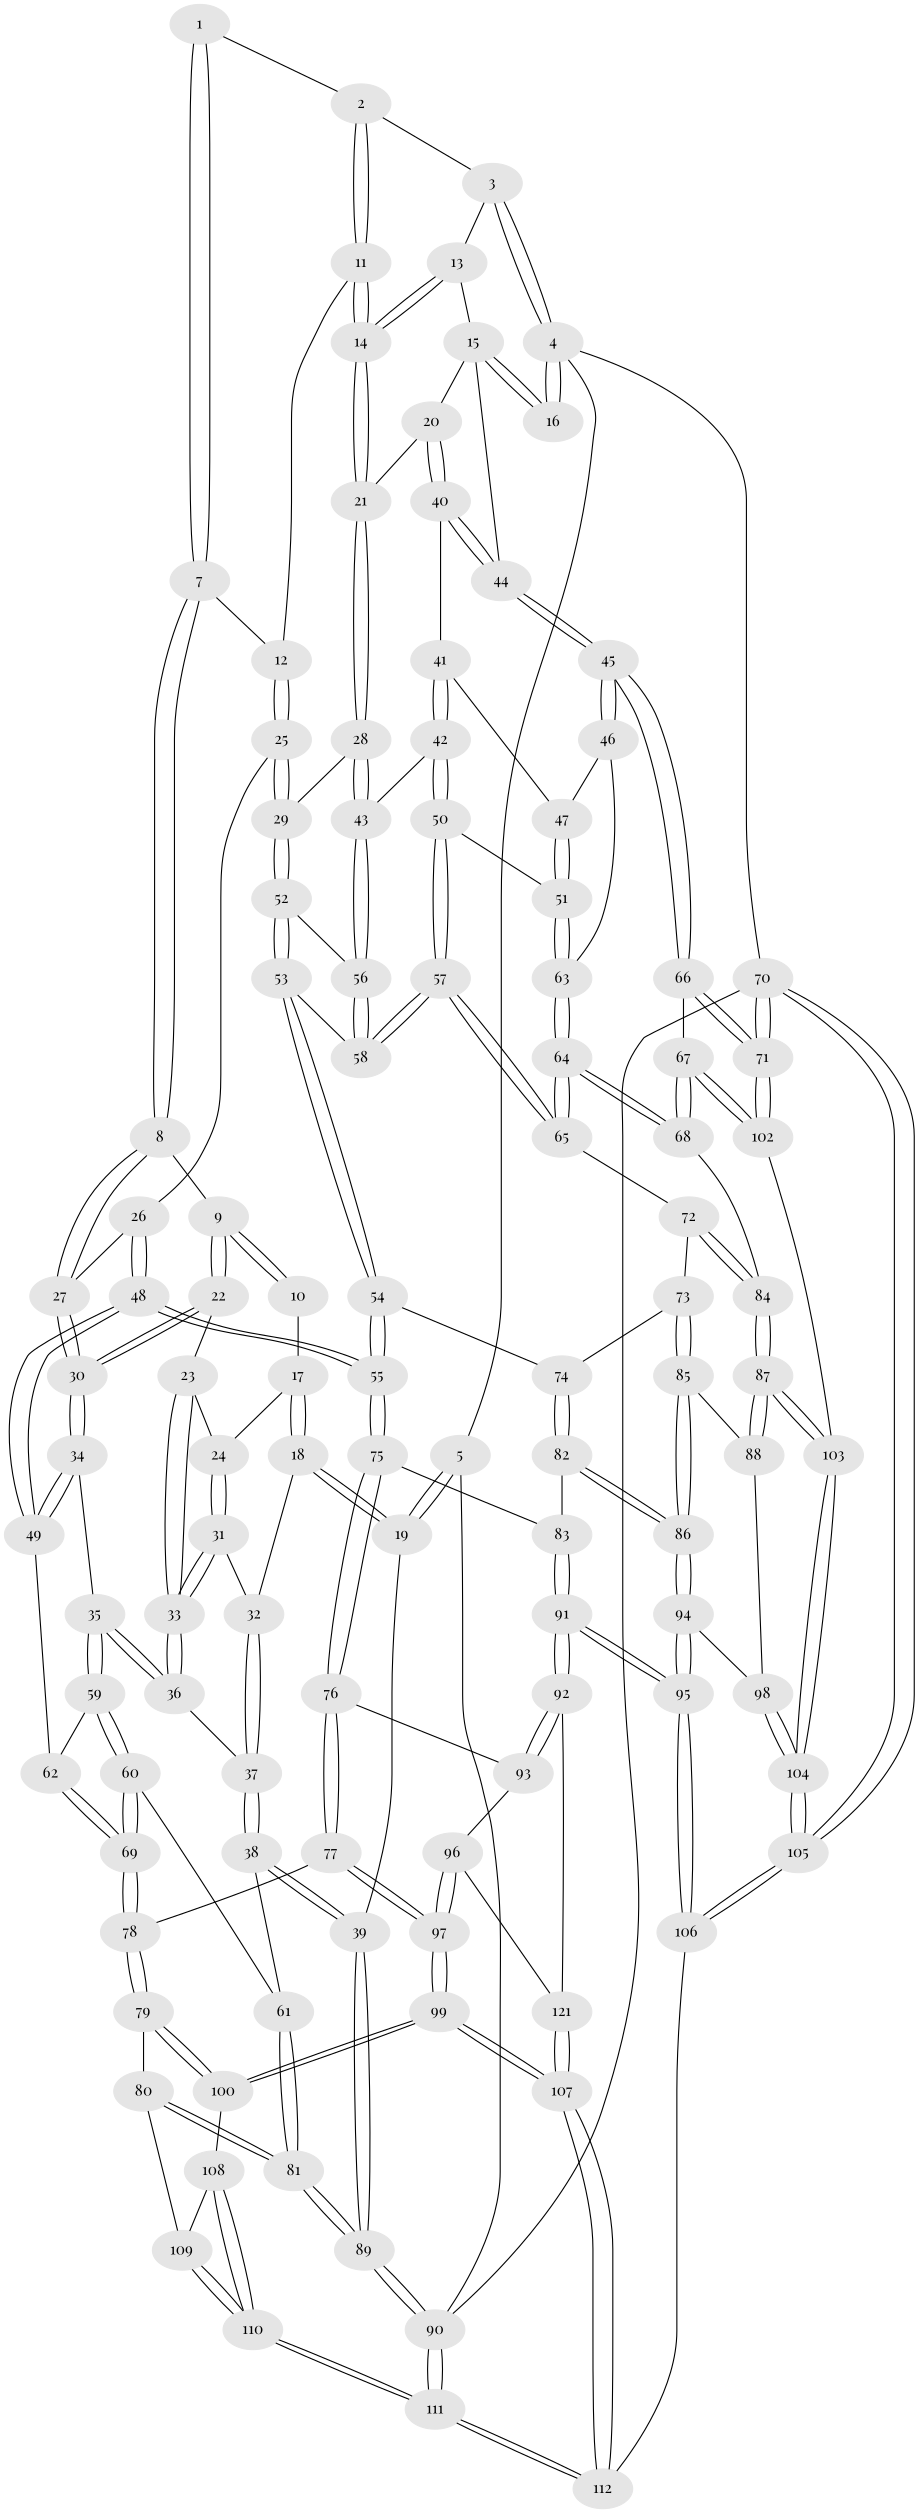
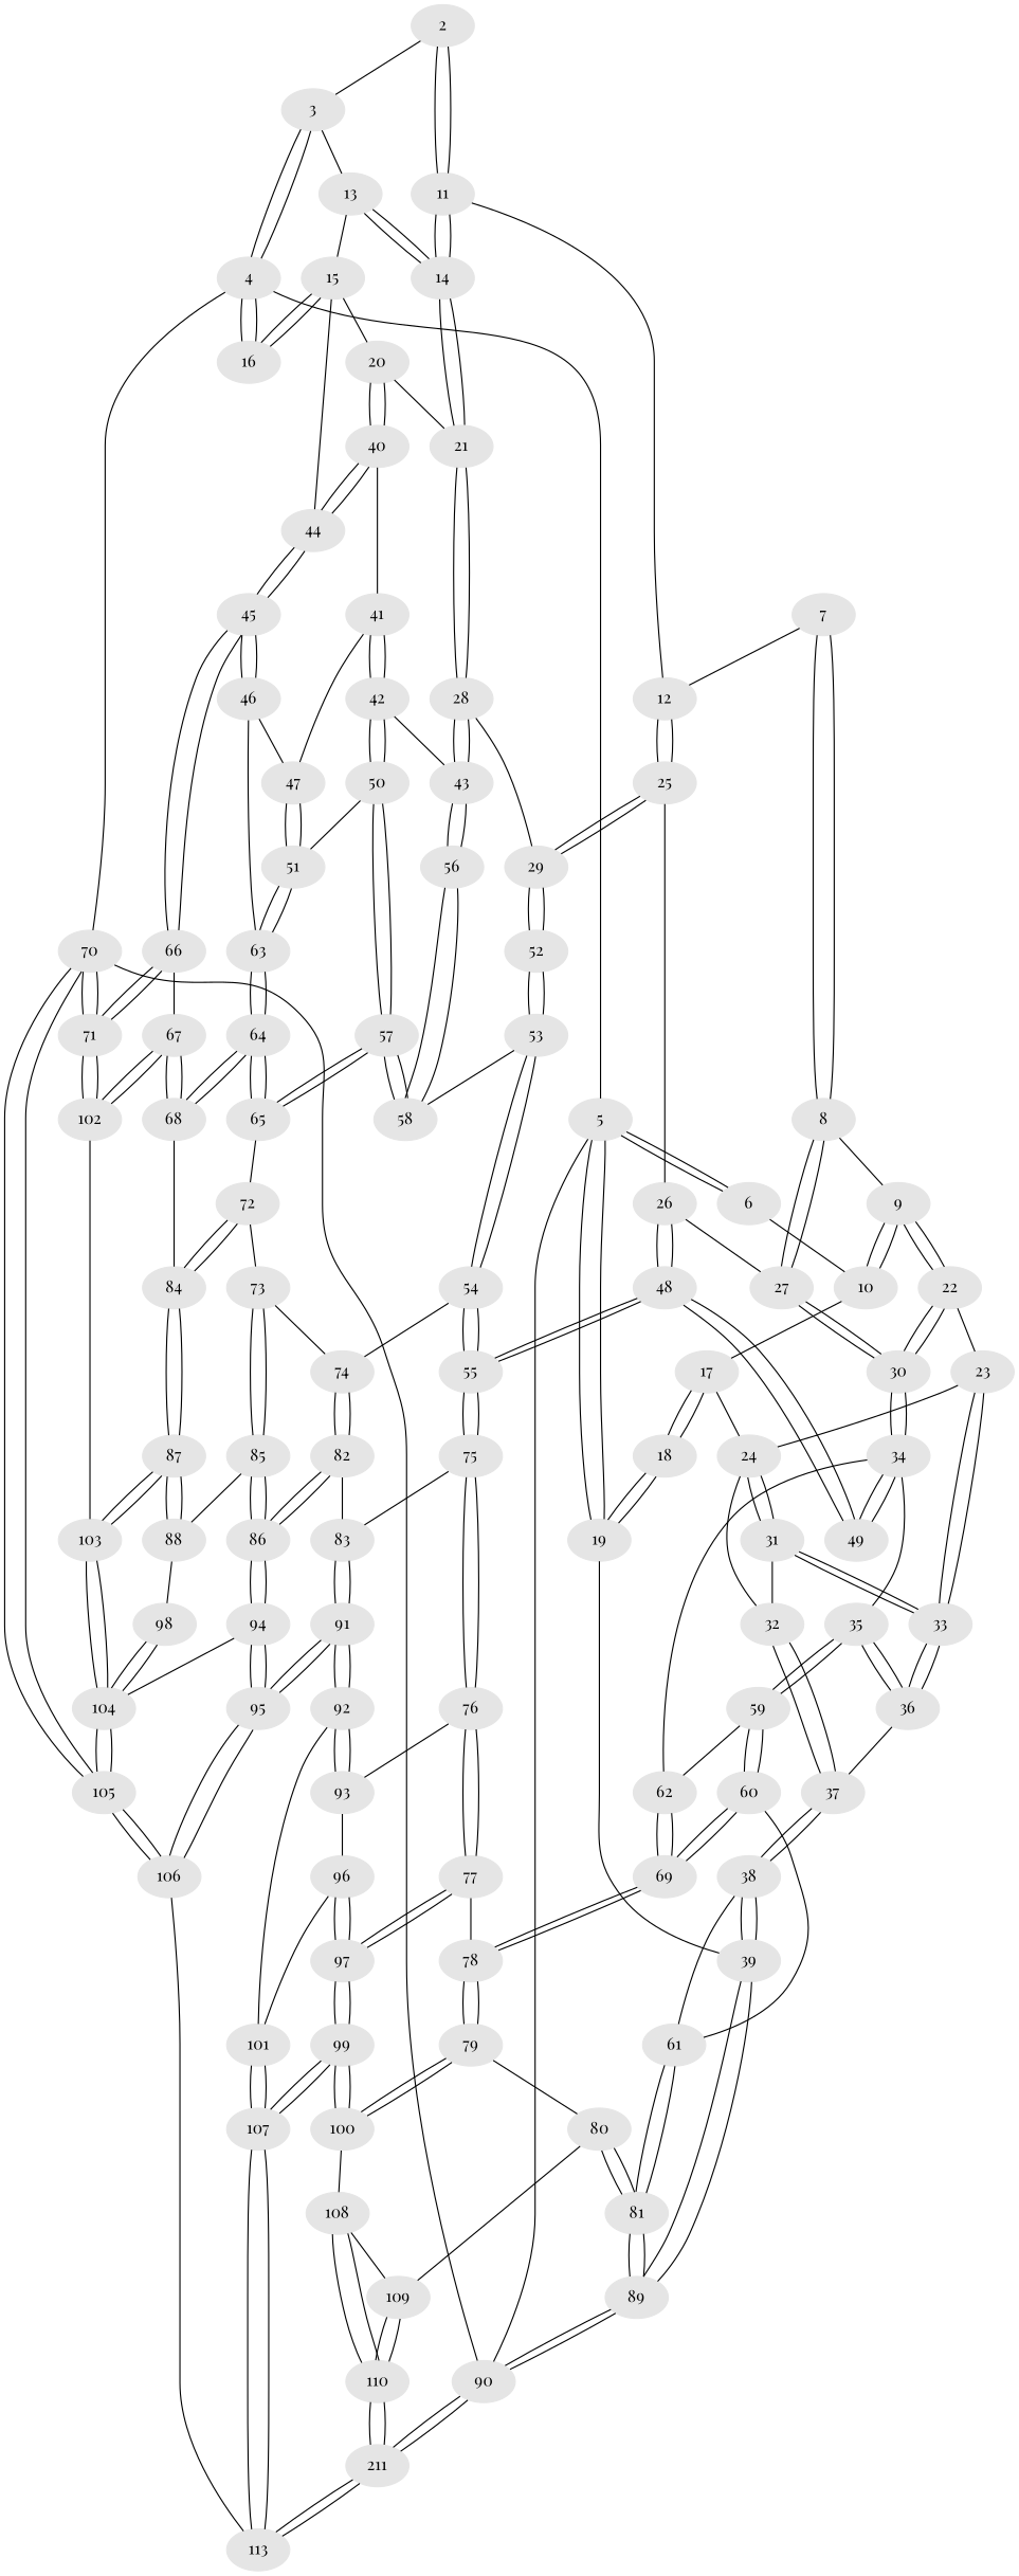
  graph {
    fontname="Playfair Display"
    node [color=gray90 fontname="Playfair Display" style=filled]
    edge [fontname="Playfair Display"]
-   1
    2
    7
    3
    11
    8
    12
    4
    13
    14
    5
    16
    70
    15
+   6
    19
    90
    71
    105
    10
    39
-   111
+   111 [label=211]
    17
    9
    27
    25
    22
    30
    23
    18
    24
    21
    26
    29
    20
    44
    28
    40
    45
    32
    31
    37
    89
    41
    43
    33
    34
    36
    48
    52
    49
    55
    56
    53
    35
    38
    59
    62
    60
    61
    81
    42
    47
    50
    51
    57
    58
    46
    66
    63
    67
    64
    75
    69
    65
    54
    74
    82
    76
    83
    72
    78
    68
    84
    73
    102
    103
    87
    79
    106
    85
    86
    88
    77
    93
    91
    97
    96
    99
    80
    100
    109
    108
    110
    94
    92
    95
    98
    104
-   112
-   101 [label=121]
+   112 [label=113]
+   101
    107
-   1 -- 2
-   1 -- 7
-   1 -- 7
    2 -- 3
    2 -- 11
    2 -- 11
    7 -- 8
    7 -- 8
    7 -- 12
    3 -- 4
    3 -- 4
    3 -- 13
    11 -- 12
    11 -- 14
    11 -- 14
    8 -- 9
    8 -- 27
    8 -- 27
    12 -- 25
    12 -- 25
    4 -- 5
    4 -- 16
    4 -- 16
    4 -- 70
    13 -- 14
    13 -- 14
    13 -- 15
    14 -- 21
    14 -- 21
+   5 -- 6
+   5 -- 6
    5 -- 19
    5 -- 19
    5 -- 90
    70 -- 90
    70 -- 71
    70 -- 71
    70 -- 105
    70 -- 105
    15 -- 16
    15 -- 16
    15 -- 20
    15 -- 44
+   6 -- 10
    19 -- 39
    90 -- 111
    90 -- 111
    71 -- 102
    71 -- 102
    105 -- 106
    105 -- 106
    10 -- 17
    39 -- 89
    39 -- 89
    111 -- 112
    111 -- 112
    17 -- 18
    17 -- 18
    17 -- 24
    9 -- 10
    9 -- 10
    9 -- 22
    9 -- 22
    27 -- 30
    27 -- 30
    25 -- 26
    25 -- 29
    25 -- 29
    22 -- 30
    22 -- 30
    22 -- 23
    30 -- 34
    30 -- 34
    23 -- 24
    23 -- 33
    23 -- 33
    18 -- 19
    18 -- 19
-   18 -- 32
+   24 -- 32
    24 -- 31
    24 -- 31
    21 -- 28
    21 -- 28
    26 -- 27
    26 -- 48
    26 -- 48
    29 -- 52
    29 -- 52
    20 -- 21
    20 -- 40
    20 -- 40
    44 -- 45
    44 -- 45
    28 -- 29
    28 -- 43
    28 -- 43
    40 -- 44
    40 -- 44
    40 -- 41
    45 -- 46
    45 -- 46
    45 -- 66
    45 -- 66
    32 -- 37
    32 -- 37
    31 -- 32
    31 -- 33
    31 -- 33
    37 -- 38
    37 -- 38
    89 -- 90
    89 -- 90
    41 -- 42
    41 -- 42
    41 -- 47
    43 -- 56
    43 -- 56
    33 -- 36
    33 -- 36
    34 -- 49
    34 -- 49
    34 -- 35
    36 -- 37
    48 -- 49
    48 -- 49
    48 -- 55
    48 -- 55
-   52 -- 56
    52 -- 53
    52 -- 53
-   49 -- 62
+   34 -- 62
    55 -- 75
    55 -- 75
    56 -- 58
    56 -- 58
    53 -- 58
    53 -- 54
    53 -- 54
    35 -- 36
    35 -- 36
    35 -- 59
    35 -- 59
    38 -- 39
    38 -- 39
    38 -- 61
    59 -- 62
    59 -- 60
    59 -- 60
    62 -- 69
    62 -- 69
    60 -- 61
    60 -- 69
    60 -- 69
    61 -- 81
    61 -- 81
    81 -- 89
    81 -- 89
    42 -- 43
    42 -- 50
    42 -- 50
    47 -- 51
    47 -- 51
    50 -- 51
    50 -- 57
    50 -- 57
    51 -- 63
    51 -- 63
    57 -- 58
    57 -- 58
    57 -- 65
    57 -- 65
    46 -- 47
    46 -- 63
    66 -- 71
    66 -- 71
    66 -- 67
    63 -- 64
    63 -- 64
    67 -- 68
    67 -- 68
    67 -- 102
    67 -- 102
    64 -- 65
    64 -- 65
    64 -- 68
    64 -- 68
    75 -- 76
    75 -- 76
    75 -- 83
    69 -- 78
    69 -- 78
    65 -- 72
    54 -- 55
    54 -- 55
    54 -- 74
    74 -- 82
    74 -- 82
    82 -- 83
    82 -- 86
    82 -- 86
    76 -- 77
    76 -- 77
    76 -- 93
    83 -- 91
    83 -- 91
    72 -- 84
    72 -- 84
    72 -- 73
    78 -- 79
    78 -- 79
    68 -- 84
    84 -- 87
    84 -- 87
    73 -- 74
    73 -- 85
    73 -- 85
    102 -- 103
    103 -- 104
    103 -- 104
    87 -- 103
    87 -- 103
    87 -- 88
    87 -- 88
    79 -- 80
    79 -- 100
    79 -- 100
    106 -- 112
    85 -- 86
    85 -- 86
    85 -- 88
    86 -- 94
    86 -- 94
    88 -- 98
    77 -- 78
    77 -- 97
    77 -- 97
    93 -- 96
    91 -- 92
    91 -- 92
    91 -- 95
    91 -- 95
    97 -- 99
    97 -- 99
    96 -- 97
    96 -- 97
    96 -- 101
    99 -- 100
    99 -- 100
    99 -- 107
    99 -- 107
    80 -- 81
    80 -- 81
    80 -- 109
    100 -- 108
    109 -- 110
    109 -- 110
    108 -- 109
    108 -- 110
    108 -- 110
    110 -- 111
    110 -- 111
    94 -- 95
    94 -- 95
-   94 -- 98
+   94 -- 104
    92 -- 93
    92 -- 93
    92 -- 101
    95 -- 106
    95 -- 106
    98 -- 104
    98 -- 104
    104 -- 105
    104 -- 105
    101 -- 107
    101 -- 107
    107 -- 112
    107 -- 112
  }
